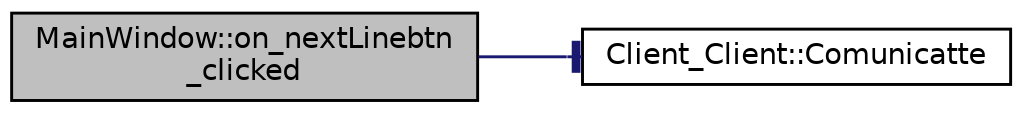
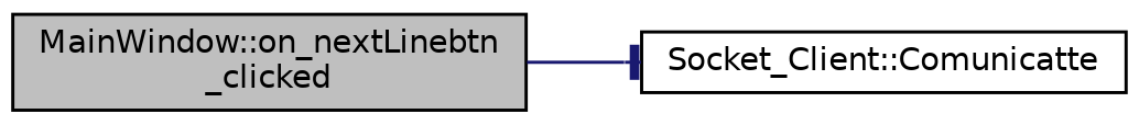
  digraph {
    rankdir=LR
    node [color=black fontname=Helvetica fontsize=10 shape=record style=filled]
    n1 [fillcolor=grey75 fontcolor=black height=0.2 label="MainWindow::on_nextLinebtn\l_clicked" width=0.4]
-   n2 [fillcolor=white height=0.2 label="Client_Client::Comunicatte" width=0.4]
+   n2 [fillcolor=white height=0.2 label="Socket_Client::Comunicatte" width=0.4]
    n1 -> n2 [color=midnightblue fontname=Helvetica fontsize=10 labelfontname=Helvetica labelfontsize=10 style=solid arrowhead=tee]
  }
